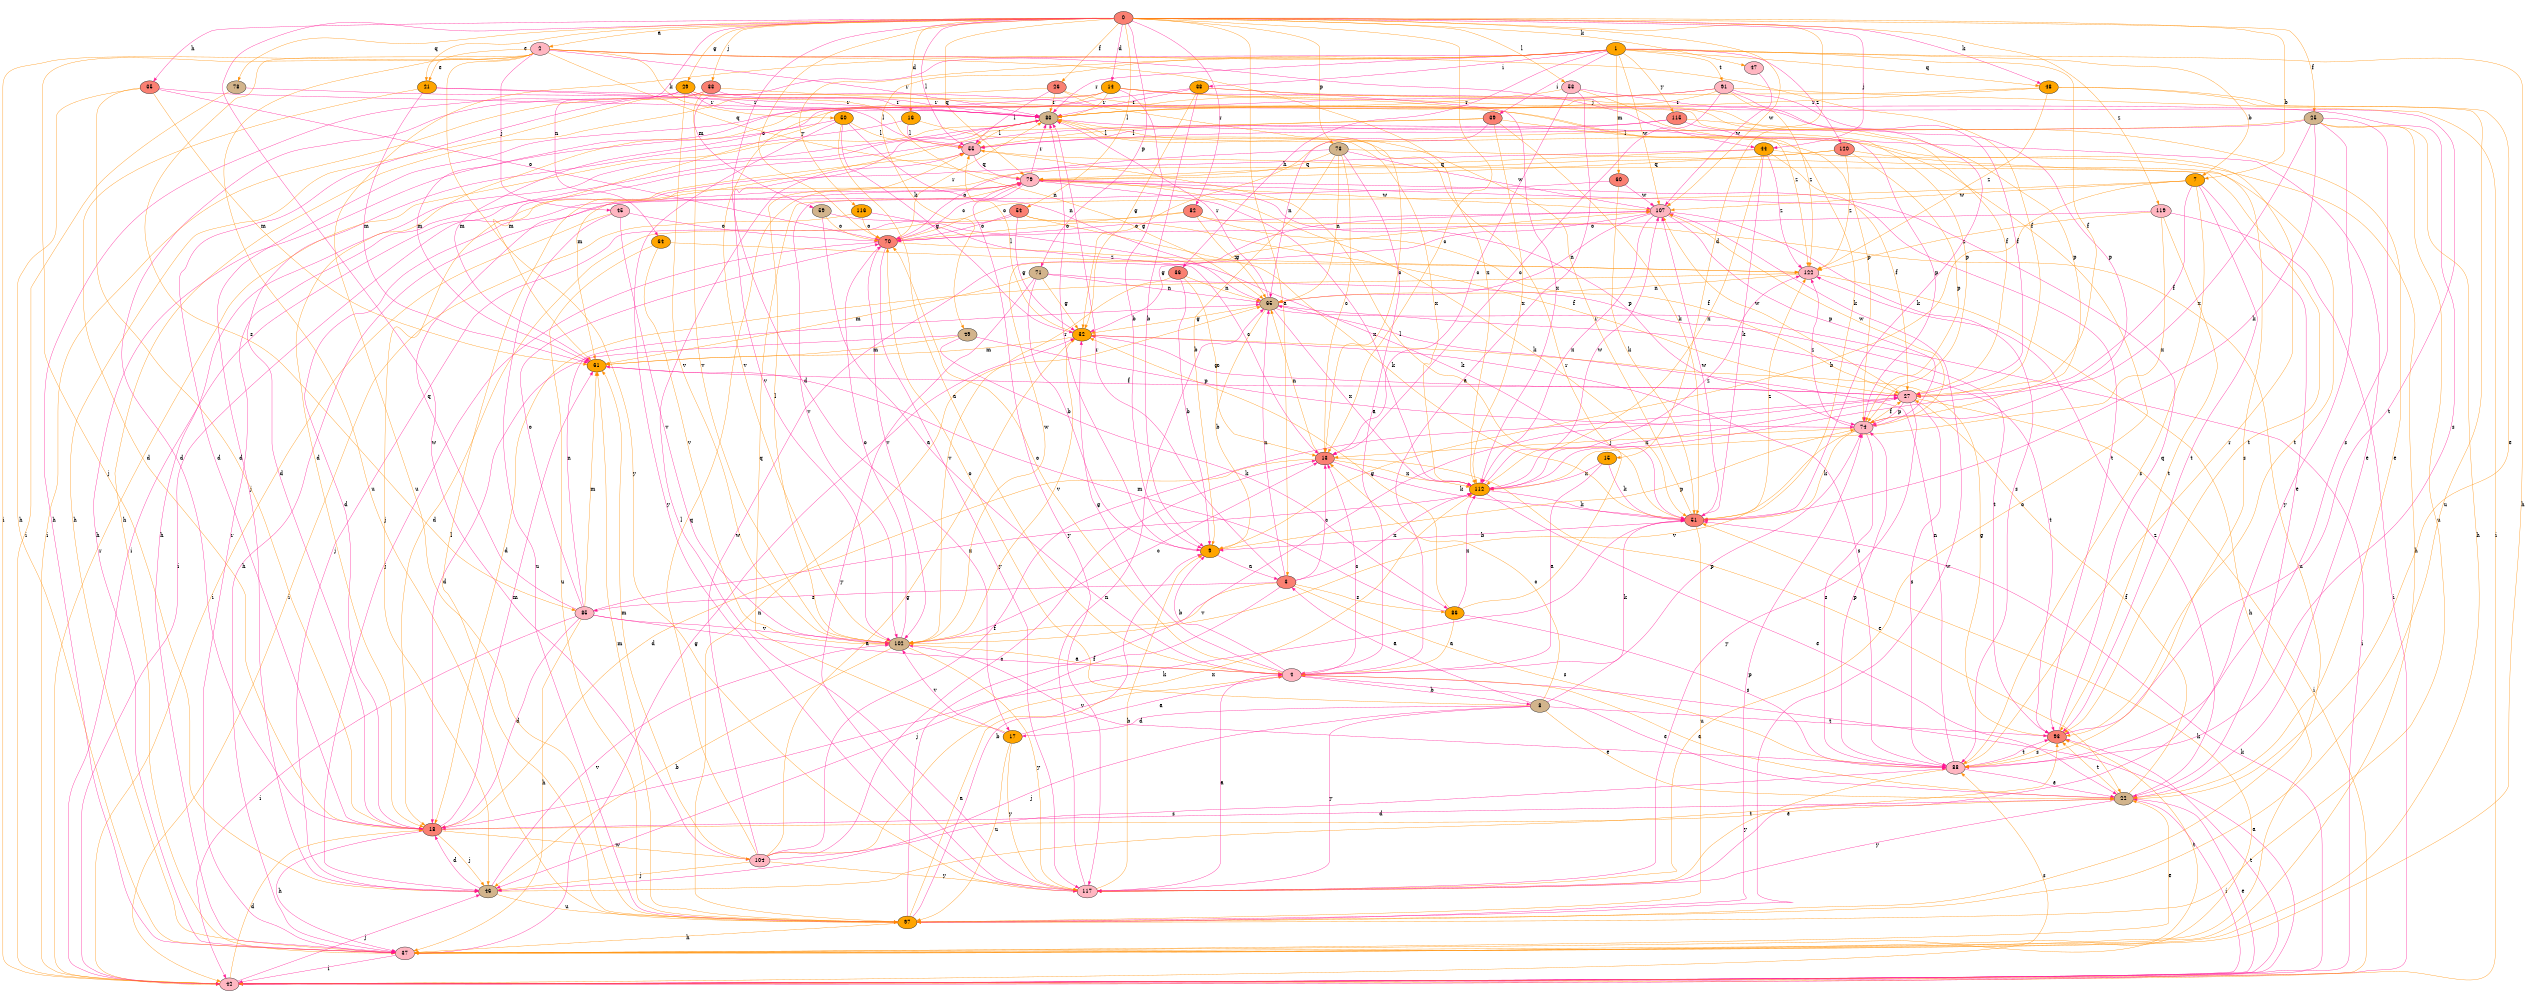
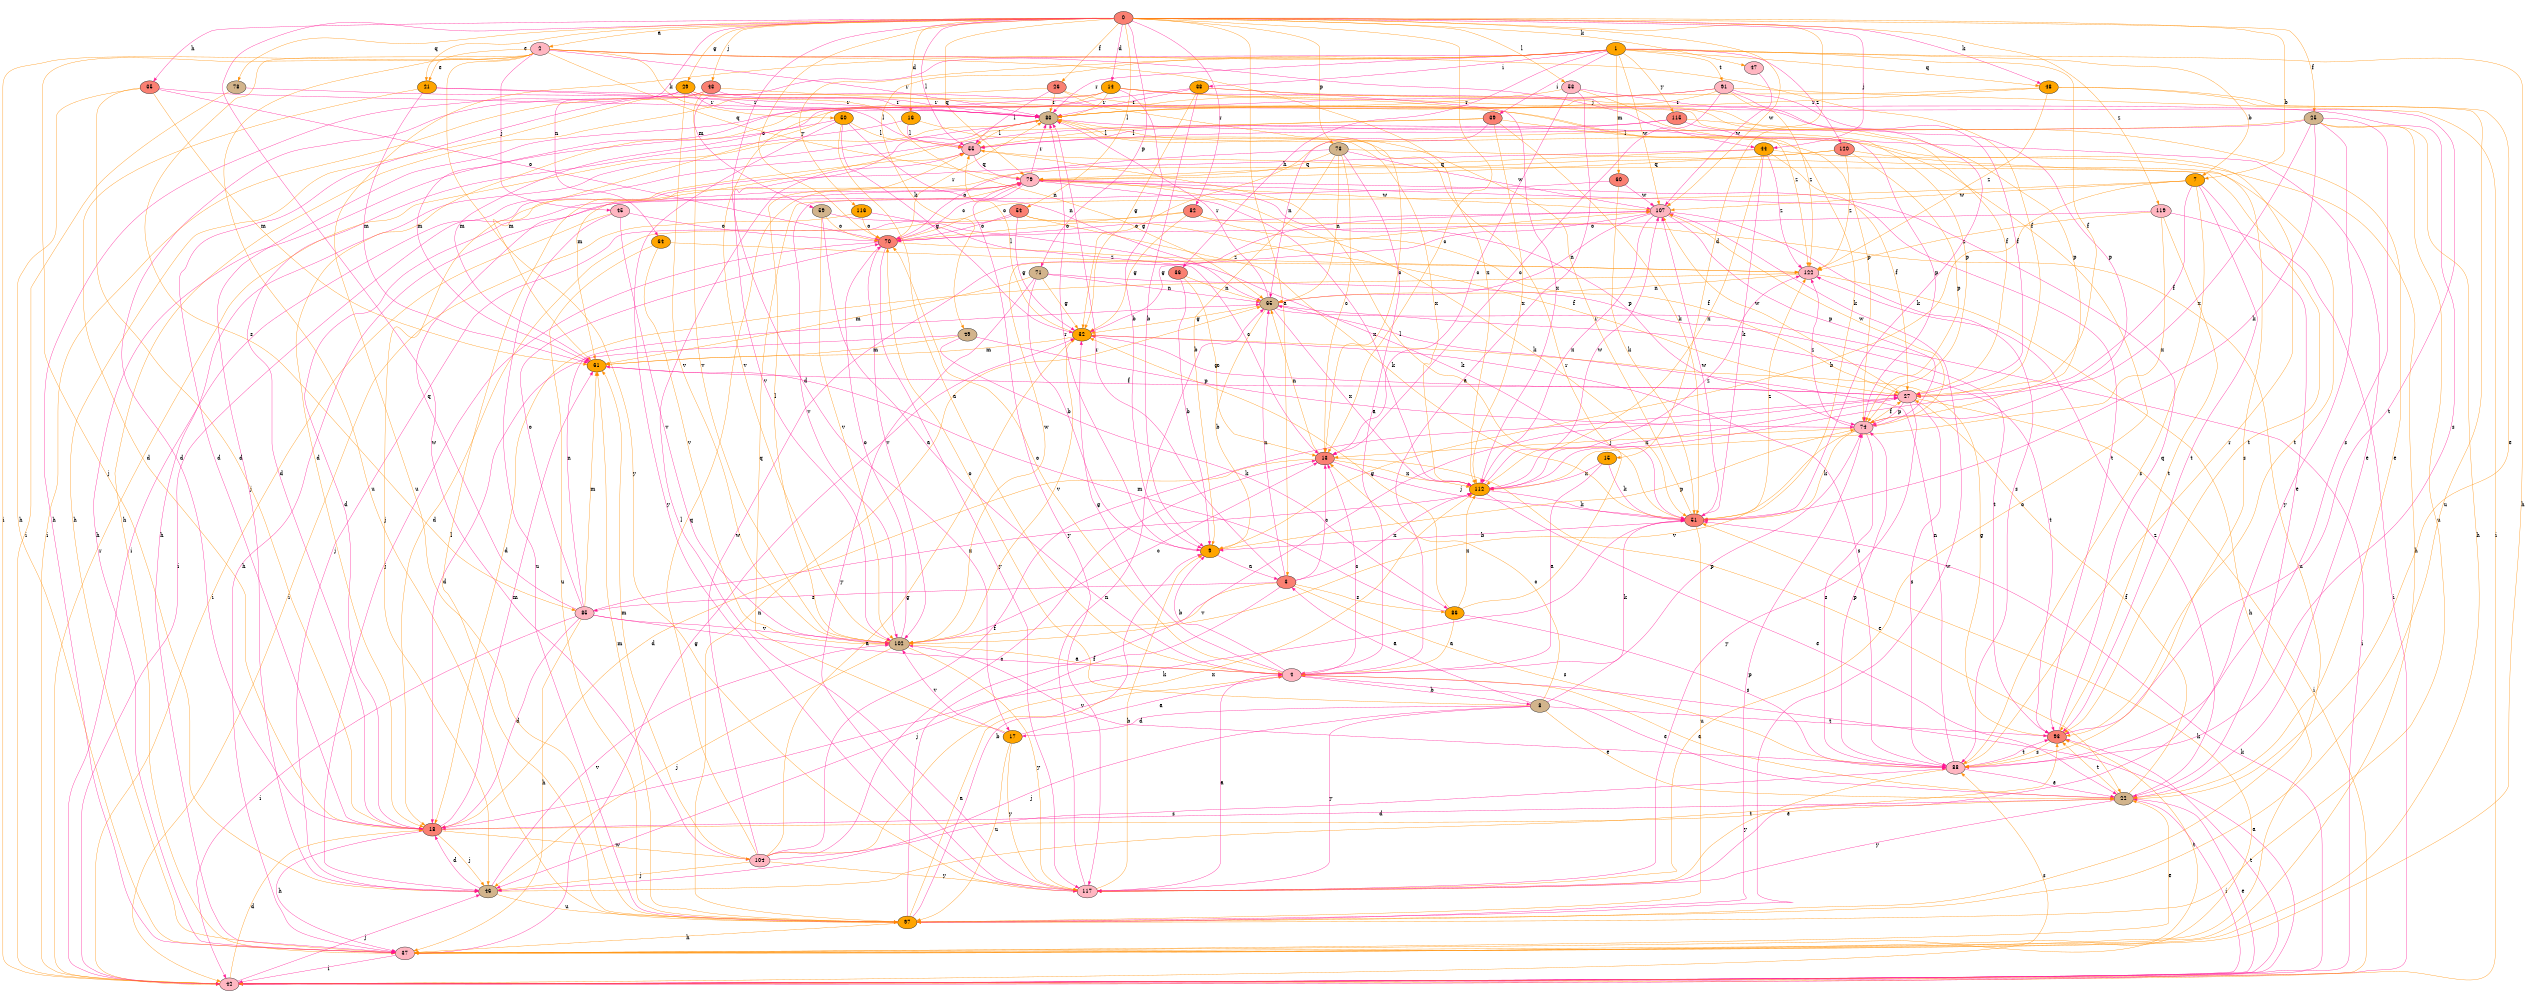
  strict digraph {
    node [fillcolor=orange style=filled]
    edge [color=darkorange]
    0 [fillcolor=salmon]
    2 [fillcolor=lightpink]
    3 [fillcolor=salmon]
    7
    13 [fillcolor=salmon]
    14
    15
    16
    17
    21
    25 [fillcolor=tan]
    26 [fillcolor=salmon]
    29
    35 [fillcolor=salmon]
-   43 [fillcolor=salmon label=33]
+   43 [fillcolor=salmon]
    44
    47 [fillcolor=lightpink]
    48
    53 [fillcolor=lightpink]
    54 [fillcolor=salmon]
    55 [fillcolor=lightpink]
    64
    70 [fillcolor=salmon]
    71 [fillcolor=tan]
    73 [fillcolor=tan]
    78 [fillcolor=tan]
    79 [fillcolor=lightpink]
    82 [fillcolor=salmon]
    104 [fillcolor=lightpink]
    107 [fillcolor=lightpink]
    119 [fillcolor=lightpink]
    27 [fillcolor=lightpink]
    83 [fillcolor=tan]
    97
    42 [fillcolor=lightpink]
    45 [fillcolor=lightpink]
    46 [fillcolor=tan]
    50
    85 [fillcolor=lightpink]
    112
    117 [fillcolor=lightpink]
    65 [fillcolor=tan]
    86
    88 [fillcolor=lightpink]
    102 [fillcolor=tan]
    9
    22 [fillcolor=tan]
    93 [fillcolor=salmon]
    51 [fillcolor=salmon]
    18 [fillcolor=salmon]
    37 [fillcolor=lightpink]
    122 [fillcolor=lightpink]
    4 [fillcolor=lightpink]
    61
    32
    74 [fillcolor=lightpink]
    1
    36 [fillcolor=salmon]
    38
    39 [fillcolor=salmon]
    49 [fillcolor=tan]
    59 [fillcolor=tan]
    60 [fillcolor=salmon]
    91 [fillcolor=lightpink]
    115 [fillcolor=salmon]
    116
    120 [fillcolor=salmon]
    8 [fillcolor=tan]
    0 -> 2 [label=a]
    0 -> 3 [label=a]
    0 -> 7 [label=b]
    0 -> 13 [label=c]
    0 -> 14 [color=deeppink label=d]
    0 -> 15 [label=d]
    0 -> 16 [label=d]
    0 -> 17 [color=deeppink label=d]
    0 -> 21 [label=e]
    0 -> 25 [label=f]
    0 -> 26 [label=f]
    0 -> 29 [label=g]
    0 -> 35 [color=deeppink label=h]
    0 -> 43 [label=j]
    0 -> 44 [color=deeppink label=j]
    0 -> 47 [label=k]
    0 -> 48 [color=deeppink label=k]
    0 -> 53 [label=l]
    0 -> 54 [label=l]
    0 -> 55 [color=deeppink label=l]
    0 -> 64 [color=deeppink label=n]
    0 -> 70 [label=o]
    0 -> 71 [color=deeppink label=p]
    0 -> 73 [label=p]
    0 -> 78 [label=q]
    0 -> 79 [label=q]
    0 -> 82 [color=deeppink label=r]
    0 -> 104 [color=deeppink label=w]
    0 -> 107 [label=w]
    0 -> 119 [label=z]
    2 -> 21 [label=e]
    2 -> 44 [color=deeppink label=j]
    2 -> 79 [label=q]
    2 -> 27 [label=f]
    2 -> 83 [color=deeppink label=r]
    2 -> 97 [label=u]
    2 -> 42 [label=i]
    2 -> 45 [color=deeppink label=j]
    2 -> 46 [label=j]
    2 -> 50 [label=k]
    2 -> 85 [label=s]
    2 -> 112 [label=x]
    2 -> 117 [label=y]
    3 -> 13 [color=deeppink label=c]
    3 -> 83 [color=deeppink label=r]
    3 -> 46 [color=deeppink label=j]
    3 -> 85 [color=deeppink label=s]
    3 -> 112 [color=deeppink label=x]
    3 -> 65 [color=deeppink label=n]
    3 -> 86 [label=s]
    3 -> 88 [label=s]
    3 -> 102 [label=v]
    7 -> 70 [label=o]
    7 -> 107 [label=w]
    7 -> 27 [color=deeppink label=f]
    7 -> 88 [label=s]
    7 -> 9 [label=b]
    7 -> 22 [color=deeppink label=e]
    7 -> 93 [color=deeppink label=t]
    13 -> 112 [label=x]
    13 -> 65 [label=n]
    13 -> 22 [label=e]
-   13 -> 51 [color=deeppink label=k]
+   13 -> 51 [color=deeppink label=j]
    13 -> 18 [label=d]
    14 -> 27 [label=f]
    14 -> 83 [label=r]
    14 -> 46 [color=deeppink label=j]
    14 -> 102 [label=v]
    14 -> 9 [color=deeppink label=b]
    14 -> 93 [color=deeppink label=t]
    14 -> 37 [label=h]
    14 -> 122 [label=z]
    15 -> 112 [color=deeppink label=x]
    15 -> 51 [color=deeppink label=k]
    15 -> 4 [color=deeppink label=a]
    16 -> 55 [color=deeppink label=l]
    16 -> 112 [label=x]
    16 -> 18 [color=deeppink label=d]
    17 -> 79 [label=q]
    17 -> 97 [label=u]
    17 -> 117 [label=y]
    17 -> 102 [color=deeppink label=v]
    17 -> 4 [color=deeppink label=a]
    21 -> 83 [color=deeppink label=r]
    21 -> 88 [color=deeppink label=s]
    21 -> 18 [label=d]
    21 -> 61 [color=deeppink label=m]
    25 -> 55 [color=deeppink label=l]
    25 -> 97 [label=u]
    25 -> 112 [color=deeppink label=x]
    25 -> 117 [color=deeppink label=y]
    25 -> 88 [color=deeppink label=s]
    25 -> 51 [color=deeppink label=k]
    25 -> 37 [label=h]
    25 -> 32 [label=g]
    26 -> 13 [label=c]
    26 -> 55 [color=deeppink label=l]
    26 -> 83 [label=r]
    26 -> 37 [label=h]
    26 -> 74 [label=p]
    29 -> 55 [color=deeppink label=l]
    29 -> 83 [color=deeppink label=r]
    29 -> 65 [label=n]
    29 -> 102 [label=v]
    29 -> 18 [color=deeppink label=d]
    29 -> 37 [color=deeppink label=h]
    35 -> 70 [color=deeppink label=o]
    35 -> 83 [color=deeppink label=r]
    35 -> 18 [label=d]
    35 -> 37 [label=h]
    35 -> 61 [label=m]
    43 -> 83 [color=deeppink label=r]
    43 -> 42 [label=i]
    43 -> 102 [label=v]
    43 -> 18 [color=deeppink label=d]
    43 -> 74 [label=p]
    44 -> 79 [label=q]
    44 -> 27 [label=f]
    44 -> 42 [color=deeppink label=i]
    44 -> 112 [label=x]
    44 -> 51 [color=deeppink label=k]
    44 -> 37 [label=h]
    44 -> 122 [color=deeppink label=z]
    47 -> 107 [color=deeppink label=w]
    48 -> 83 [label=r]
    48 -> 97 [label=u]
    48 -> 22 [label=e]
    48 -> 122 [label=z]
    48 -> 61 [label=m]
    53 -> 13 [color=deeppink label=c]
    53 -> 83 [label=r]
    53 -> 51 [label=k]
    53 -> 4 [color=deeppink label=a]
    53 -> 74 [color=deeppink label=p]
    54 -> 70 [color=deeppink label=o]
    54 -> 27 [label=f]
    54 -> 46 [color=deeppink label=j]
    54 -> 51 [label=k]
    54 -> 32 [color=deeppink label=g]
    55 -> 79 [color=deeppink label=q]
    55 -> 93 [label=t]
    64 -> 97 [label=u]
    64 -> 102 [label=v]
    64 -> 122 [label=z]
    70 -> 79 [color=deeppink label=c]
    70 -> 83 [label=r]
    70 -> 46 [color=deeppink label=j]
    70 -> 117 [color=deeppink label=y]
    70 -> 102 [color=deeppink label=v]
    70 -> 122 [label=z]
    71 -> 117 [color=deeppink label=y]
    71 -> 65 [color=deeppink label=n]
    71 -> 9 [color=deeppink label=b]
    71 -> 93 [color=deeppink label=t]
    71 -> 61 [label=m]
    71 -> 32 [label=g]
    73 -> 13 [label=c]
    73 -> 70 [color=deeppink label=o]
    73 -> 79 [label=q]
    73 -> 107 [color=deeppink label=w]
    73 -> 65 [label=n]
    73 -> 9 [label=b]
    73 -> 93 [label=t]
    73 -> 4 [color=deeppink label=a]
    78 -> 83 [color=deeppink label=r]
    78 -> 42 [label=i]
    79 -> 107 [label=w]
    79 -> 83 [color=deeppink label=r]
    79 -> 112 [color=deeppink label=x]
    79 -> 117 [color=deeppink label=y]
    79 -> 102 [color=deeppink label=v]
    79 -> 93 [color=deeppink label=t]
    79 -> 51 [label=k]
    79 -> 18 [color=deeppink label=d]
    79 -> 74 [color=deeppink label=p]
    82 -> 70 [label=o]
    82 -> 27 [label=f]
    82 -> 97 [label=u]
    82 -> 18 [label=d]
-   82 -> 65 [label=g]
+   82 -> 32 [label=g]
    104 -> 13 [color=deeppink label=c]
    104 -> 79 [label=q]
    104 -> 107 [color=deeppink label=w]
    104 -> 27 [color=deeppink label=f]
    104 -> 46 [label=j]
    104 -> 112 [label=x]
    104 -> 117 [label=y]
    104 -> 88 [color=deeppink label=s]
    104 -> 61 [label=m]
    104 -> 32 [label=g]
    107 -> 70 [color=deeppink label=o]
    107 -> 112 [color=deeppink label=x]
    107 -> 65 [color=deeppink label=n]
    107 -> 88 [color=deeppink label=s]
    107 -> 32 [color=deeppink label=g]
    107 -> 74 [color=deeppink label=p]
    119 -> 70 [color=deeppink label=o]
    119 -> 42 [color=deeppink label=i]
    119 -> 112 [label=x]
    119 -> 93 [label=t]
    119 -> 122 [label=z]
    27 -> 107 [label=w]
    27 -> 42 [label=i]
    27 -> 112 [color=deeppink label=x]
    27 -> 117 [color=deeppink label=y]
    27 -> 88 [color=deeppink label=s]
    27 -> 32 [color=deeppink label=g]
    27 -> 74 [color=deeppink label=p]
    83 -> 55 [label=l]
    83 -> 102 [color=deeppink label=v]
    83 -> 22 [color=deeppink label=e]
    83 -> 37 [color=deeppink label=h]
    97 -> 55 [label=l]
    97 -> 107 [color=deeppink label=w]
    97 -> 27 [color=deeppink label=f]
    97 -> 65 [label=n]
    97 -> 9 [color=deeppink label=b]
    97 -> 37 [label=h]
    97 -> 4 [label=a]
    97 -> 61 [label=m]
    97 -> 74 [color=deeppink label=p]
    42 -> 83 [label=r]
    42 -> 46 [color=deeppink label=j]
    42 -> 88 [label=s]
    42 -> 22 [color=deeppink label=e]
    42 -> 93 [color=deeppink label=t]
    42 -> 51 [color=deeppink label=k]
    42 -> 18 [label=d]
    42 -> 4 [color=deeppink label=a]
    45 -> 70 [color=deeppink label=o]
    45 -> 97 [color=deeppink label=u]
    45 -> 42 [label=i]
    45 -> 102 [color=deeppink label=v]
    46 -> 97 [label=u]
    46 -> 102 [color=deeppink label=v]
    46 -> 93 [label=t]
    46 -> 18 [color=deeppink label=d]
    50 -> 55 [label=l]
    50 -> 117 [color=deeppink label=y]
    50 -> 65 [color=deeppink label=n]
    50 -> 37 [color=deeppink label=h]
    50 -> 4 [label=a]
    50 -> 32 [color=deeppink label=g]
    85 -> 70 [color=deeppink label=o]
    85 -> 79 [color=deeppink label=q]
    85 -> 42 [color=deeppink label=i]
    85 -> 112 [color=deeppink label=x]
    85 -> 65 [color=deeppink label=n]
    85 -> 102 [color=deeppink label=v]
    85 -> 18 [color=deeppink label=d]
    85 -> 37 [label=h]
    85 -> 4 [color=deeppink label=a]
    85 -> 61 [label=m]
    112 -> 107 [color=deeppink label=w]
    112 -> 22 [color=deeppink label=e]
    112 -> 51 [color=deeppink label=k]
    112 -> 122 [color=deeppink label=z]
    117 -> 55 [color=deeppink label=l]
    117 -> 65 [color=deeppink label=n]
    117 -> 9 [label=b]
    117 -> 4 [color=deeppink label=a]
    65 -> 83 [color=deeppink label=r]
    65 -> 42 [color=deeppink label=i]
    65 -> 112 [color=deeppink label=x]
    65 -> 9 [label=b]
    65 -> 93 [color=deeppink label=t]
    65 -> 32 [label=g]
    86 -> 83 [label=r]
-   86 -> 112 [color=deeppink label=x]
+   86 -> 112 [label=x]
    86 -> 88 [color=deeppink label=s]
    86 -> 4 [label=a]
    86 -> 61 [color=deeppink label=m]
    86 -> 32 [label=g]
    88 -> 83 [label=r]
    88 -> 117 [label=y]
    88 -> 65 [color=deeppink label=n]
    88 -> 102 [color=deeppink label=v]
    88 -> 22 [color=deeppink label=e]
    88 -> 93 [color=deeppink label=t]
    88 -> 74 [color=deeppink label=p]
    102 -> 13 [color=deeppink label=c]
    102 -> 55 [label=l]
    102 -> 70 [color=deeppink label=o]
    102 -> 107 [label=w]
-   102 -> 46 [label=b]
+   102 -> 46 [label=j]
    102 -> 117 [label=y]
    102 -> 4 [label=a]
    9 -> 3 [color=deeppink label=a]
    9 -> 83 [color=deeppink label=r]
    9 -> 74 [label=p]
    22 -> 27 [label=f]
    22 -> 42 [color=deeppink label=i]
    22 -> 117 [color=deeppink label=y]
    22 -> 93 [label=t]
    22 -> 18 [color=deeppink label=d]
    22 -> 122 [color=deeppink label=z]
    22 -> 4 [label=a]
    93 -> 79 [color=deeppink label=q]
    93 -> 88 [label=s]
    93 -> 32 [label=g]
    51 -> 55 [label=l]
    51 -> 107 [color=deeppink label=w]
    51 -> 83 [label=r]
    51 -> 97 [label=u]
    51 -> 9 [color=deeppink label=b]
    51 -> 122 [label=z]
    18 -> 104 [label=w]
    18 -> 46 [label=j]
    18 -> 22 [label=e]
    18 -> 51 [color=deeppink label=k]
    18 -> 37 [color=deeppink label=h]
    18 -> 61 [color=deeppink label=m]
-   37 -> 83 [color=deeppink label=r]
    37 -> 42 [color=deeppink label=i]
    37 -> 22 [label=e]
    37 -> 93 [label=t]
    37 -> 51 [label=k]
    37 -> 32 [color=deeppink label=g]
    122 -> 65 [label=n]
    122 -> 18 [label=d]
    122 -> 37 [label=h]
    4 -> 13 [color=deeppink label=c]
    4 -> 70 [label=o]
    4 -> 9 [color=deeppink label=b]
    4 -> 22 [color=deeppink label=e]
    4 -> 51 [color=deeppink label=k]
    4 -> 32 [color=deeppink label=g]
    4 -> 8 [color=deeppink label=b]
    61 -> 27 [color=deeppink label=f]
    32 -> 55 [label=l]
    32 -> 88 [color=deeppink label=s]
    32 -> 102 [label=v]
    32 -> 61 [label=m]
    74 -> 13 [label=j]
    74 -> 107 [label=w]
    74 -> 27 [label=f]
    74 -> 88 [color=deeppink label=s]
    74 -> 102 [label=v]
    74 -> 51 [label=k]
    74 -> 122 [color=deeppink label=z]
    1 -> 7 [label=b]
    1 -> 48 [label=q]
    1 -> 107 [label=w]
    1 -> 27 [label=f]
    1 -> 83 [color=deeppink label=r]
    1 -> 97 [label=u]
    1 -> 37 [label=h]
    1 -> 36 [color=deeppink label=h]
    1 -> 38 [color=deeppink label=i]
    1 -> 39 [color=deeppink label=i]
    1 -> 49 [label=k]
    1 -> 59 [color=deeppink label=m]
    1 -> 60 [label=m]
    1 -> 91 [label=t]
    1 -> 115 [label=y]
    1 -> 116 [label=y]
    1 -> 120 [color=deeppink label=z]
    36 -> 13 [label=c]
    36 -> 65 [label=n]
-   36 -> 102 [label=v]
+   59 -> 102 [label=v]
    36 -> 9 [color=deeppink label=b]
    38 -> 83 [color=deeppink label=r]
    38 -> 112 [color=deeppink label=x]
    38 -> 9 [color=deeppink label=b]
    38 -> 61 [color=deeppink label=m]
    38 -> 32 [label=g]
    38 -> 74 [label=p]
    39 -> 55 [label=l]
    39 -> 112 [label=x]
    39 -> 117 [label=o]
    39 -> 65 [color=deeppink label=n]
    39 -> 51 [label=k]
    39 -> 61 [label=m]
    49 -> 86 [color=deeppink label=k]
    49 -> 18 [color=deeppink label=d]
    49 -> 61 [label=m]
    49 -> 74 [color=deeppink label=p]
    59 -> 70 [label=o]
    59 -> 51 [color=deeppink label=k]
    59 -> 4 [color=deeppink label=a]
    60 -> 107 [color=deeppink label=w]
    60 -> 51 [label=k]
    60 -> 37 [color=deeppink label=h]
    91 -> 13 [color=deeppink label=c]
    91 -> 27 [color=deeppink label=f]
    91 -> 83 [label=r]
    91 -> 42 [label=i]
    91 -> 51 [color=deeppink label=k]
    91 -> 18 [label=d]
    91 -> 122 [label=z]
    91 -> 61 [color=deeppink label=m]
    115 -> 55 [color=deeppink label=l]
    115 -> 42 [color=deeppink label=i]
    115 -> 22 [label=e]
    115 -> 74 [color=deeppink label=p]
    116 -> 13 [color=deeppink label=c]
    116 -> 70 [label=o]
    116 -> 42 [label=i]
    120 -> 79 [label=q]
    120 -> 46 [label=j]
    120 -> 88 [label=s]
    120 -> 122 [label=z]
    120 -> 74 [label=p]
    8 -> 3 [color=deeppink label=a]
    8 -> 13 [label=c]
    8 -> 17 [color=deeppink label=d]
    8 -> 70 [label=o]
    8 -> 46 [color=deeppink label=j]
    8 -> 117 [color=deeppink label=y]
    8 -> 22 [label=e]
    8 -> 93 [color=deeppink label=t]
    8 -> 74 [color=deeppink label=p]
  }
